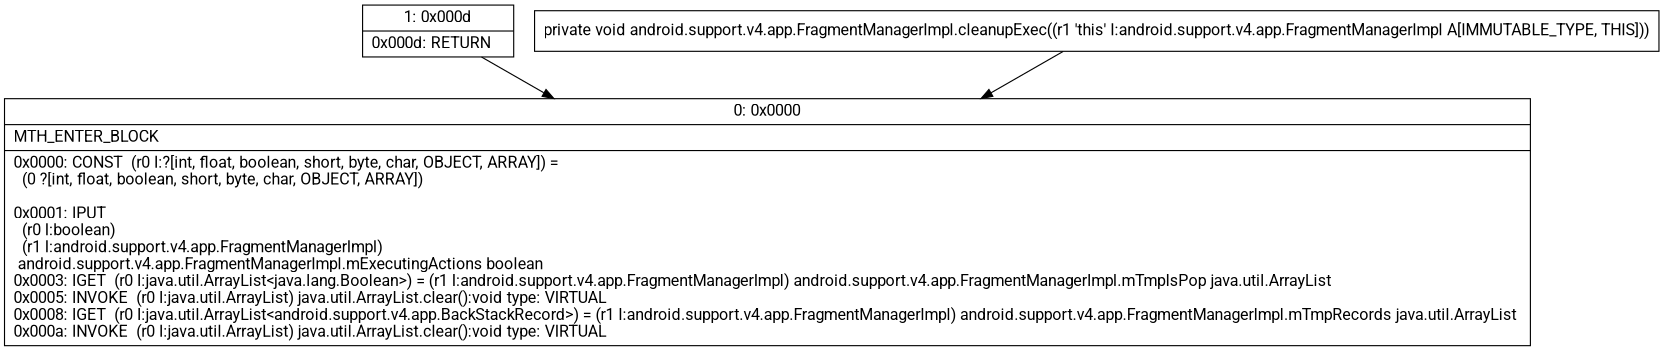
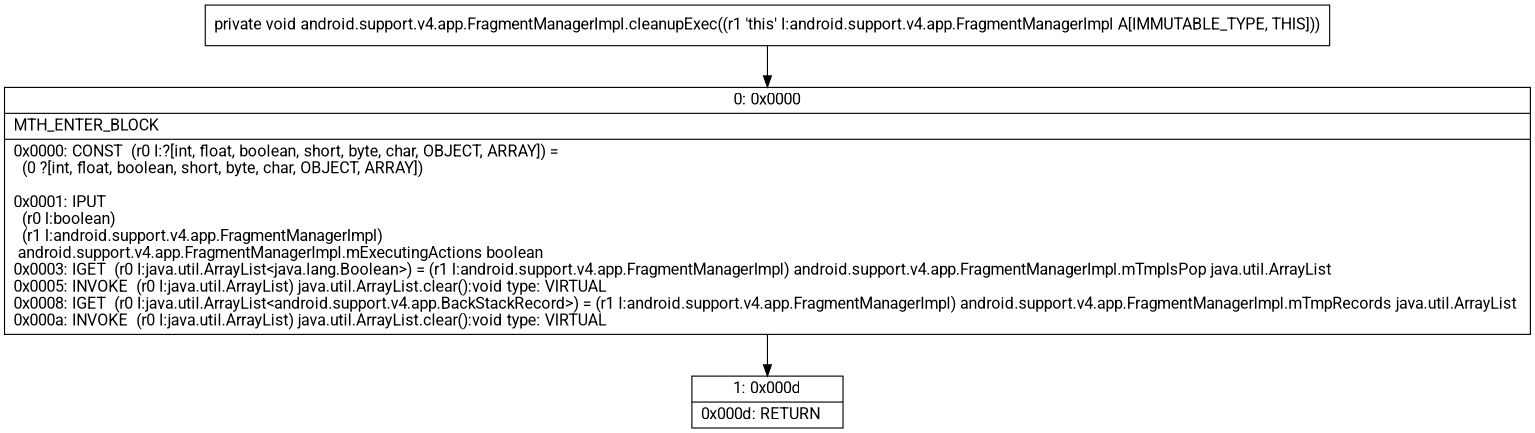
  digraph {
    fontname=Roboto
    node [shape=record fontname=Roboto]
    edge [fontname=Roboto]
    n1 [label="{0\:\ 0x0000|MTH_ENTER_BLOCK\l|0x0000: CONST  (r0 I:?[int, float, boolean, short, byte, char, OBJECT, ARRAY]) = \l  (0 ?[int, float, boolean, short, byte, char, OBJECT, ARRAY])\l \l0x0001: IPUT  \l  (r0 I:boolean)\l  (r1 I:android.support.v4.app.FragmentManagerImpl)\l android.support.v4.app.FragmentManagerImpl.mExecutingActions boolean \l0x0003: IGET  (r0 I:java.util.ArrayList\<java.lang.Boolean\>) = (r1 I:android.support.v4.app.FragmentManagerImpl) android.support.v4.app.FragmentManagerImpl.mTmpIsPop java.util.ArrayList \l0x0005: INVOKE  (r0 I:java.util.ArrayList) java.util.ArrayList.clear():void type: VIRTUAL \l0x0008: IGET  (r0 I:java.util.ArrayList\<android.support.v4.app.BackStackRecord\>) = (r1 I:android.support.v4.app.FragmentManagerImpl) android.support.v4.app.FragmentManagerImpl.mTmpRecords java.util.ArrayList \l0x000a: INVOKE  (r0 I:java.util.ArrayList) java.util.ArrayList.clear():void type: VIRTUAL \l}"]
    n2 [label="{1\:\ 0x000d|0x000d: RETURN   \l}"]
    n3 [label="{private void android.support.v4.app.FragmentManagerImpl.cleanupExec((r1 'this' I:android.support.v4.app.FragmentManagerImpl A[IMMUTABLE_TYPE, THIS])) }"]
-   n2 -> n1
+   n1 -> n2
    n3 -> n1
  }
